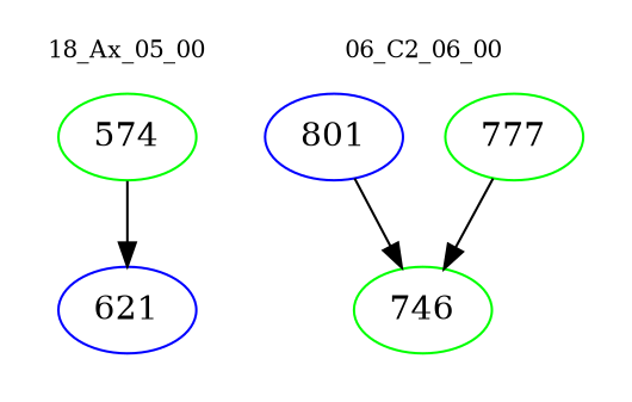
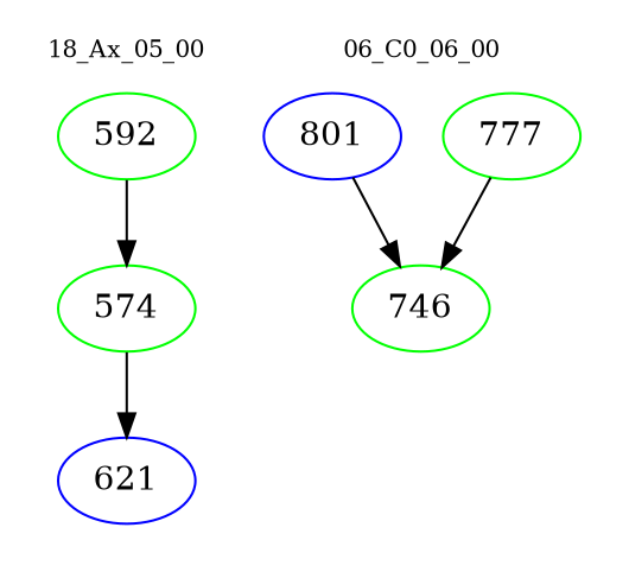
  digraph {
    node [color=green]
    edge [color=black]
+   n1 [label=592]
    n2 [label=574]
    n3 [color=blue label=621]
    n4 [label=777]
    n5 [label=746]
    n6 [color=blue label=801]
    subgraph cluster_1 {
      color=white
      fontsize=10
      label="18_Ax_05_00"
+     n1
      n2
      n3
    }
    subgraph cluster_2 {
      color=white
      fontsize=10
-     label="06_C2_06_00"
+     label="06_C0_06_00"
      n4
      n5
      n6
    }
+   n1 -> n2
    n2 -> n3
    n4 -> n5
    n6 -> n5
  }
